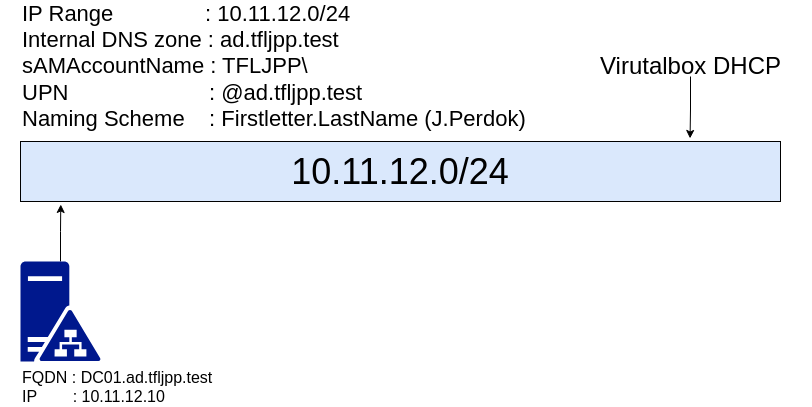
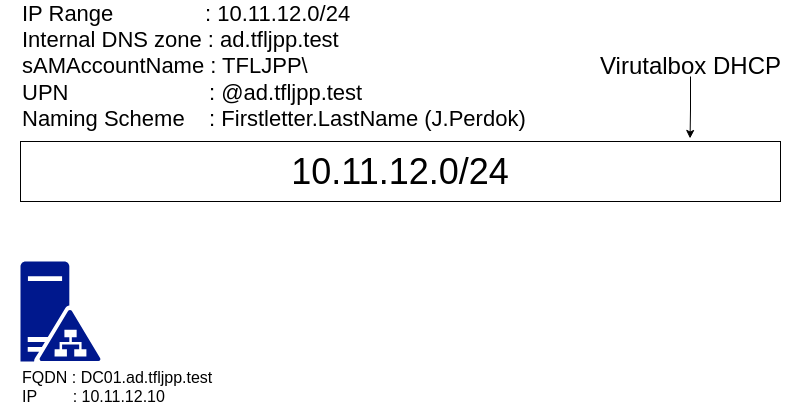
  <mxCell id="0" />
  <mxCell id="1" parent="0" />
- <mxCell id="2" style="edgeStyle=orthogonalEdgeStyle;rounded=0;orthogonalLoop=1;jettySize=auto;html=1;entryX=0.053;entryY=1.05;entryDx=0;entryDy=0;entryPerimeter=0;" parent="1" source="3" target="4" edge="1"><mxGeometry relative="1" as="geometry" /></mxCell>
  <mxCell id="3" value="&lt;div align=&quot;left&quot;&gt;&lt;font style=&quot;font-size: 16px&quot;&gt;FQDN : DC01.ad.tfljpp.test&lt;/font&gt;&lt;/div&gt;&lt;div align=&quot;left&quot;&gt;&lt;font style=&quot;font-size: 16px&quot;&gt;IP&amp;nbsp;&amp;nbsp;&amp;nbsp;&amp;nbsp;&amp;nbsp;&amp;nbsp;&amp;nbsp; : 10.11.12.10&lt;br&gt;&lt;/font&gt;&lt;/div&gt;" style="aspect=fixed;pointerEvents=1;shadow=0;dashed=0;html=1;strokeColor=none;labelPosition=center;verticalLabelPosition=bottom;verticalAlign=top;align=left;fillColor=#00188D;shape=mxgraph.mscae.enterprise.ad_fs" parent="1" vertex="1"><mxGeometry x="20" y="260" width="80" height="100" as="geometry" /></mxCell>
- <mxCell id="4" value="&lt;font style=&quot;font-size: 36px&quot;&gt;10.11.12.0/24&lt;/font&gt;" style="rounded=0;whiteSpace=wrap;html=1;fillColor=#dae8fc;" parent="1" vertex="1"><mxGeometry x="20" y="140" width="760" height="60" as="geometry" /></mxCell>
+ <mxCell id="4" value="&lt;font style=&quot;font-size: 36px&quot;&gt;10.11.12.0/24&lt;/font&gt;" style="rounded=0;whiteSpace=wrap;html=1;" parent="1" vertex="1"><mxGeometry x="20" y="140" width="760" height="60" as="geometry" /></mxCell>
  <mxCell id="5" value="&lt;font style=&quot;font-size: 22px&quot;&gt;IP Range&amp;nbsp; &amp;nbsp; &amp;nbsp; &amp;nbsp; &amp;nbsp; &amp;nbsp; &amp;nbsp; &amp;nbsp;: 10.11.12.0/24&lt;br&gt;Internal DNS zone : ad.tfljpp.test&lt;br&gt;&lt;span&gt;sAMAccountName : TFLJPP\&lt;br&gt;&lt;/span&gt;UPN&amp;nbsp; &amp;nbsp; &amp;nbsp; &amp;nbsp; &amp;nbsp; &amp;nbsp; &amp;nbsp; &amp;nbsp; &amp;nbsp; &amp;nbsp; &amp;nbsp; &amp;nbsp;: @ad.tfljpp.test&lt;br&gt;Naming Scheme&amp;nbsp; &amp;nbsp; : Firstletter.LastName (J.Perdok)&lt;br&gt;&lt;/font&gt;" style="text;html=1;align=left;verticalAlign=middle;resizable=0;points=[];autosize=1;" parent="1" vertex="1"><mxGeometry x="20" y="20" width="520" height="90" as="geometry" /></mxCell>
  <mxCell id="6" style="edgeStyle=orthogonalEdgeStyle;rounded=0;orthogonalLoop=1;jettySize=auto;html=1;entryX=0.881;entryY=-0.051;entryDx=0;entryDy=0;entryPerimeter=0;" edge="1" parent="1" source="7" target="4"><mxGeometry relative="1" as="geometry" /></mxCell>
  <mxCell id="7" value="&lt;font style=&quot;font-size: 24px&quot;&gt;Virutalbox DHCP&lt;/font&gt;" style="text;html=1;align=center;verticalAlign=middle;resizable=0;points=[];autosize=1;" parent="1" vertex="1"><mxGeometry x="590" y="55" width="200" height="20" as="geometry" /></mxCell>
